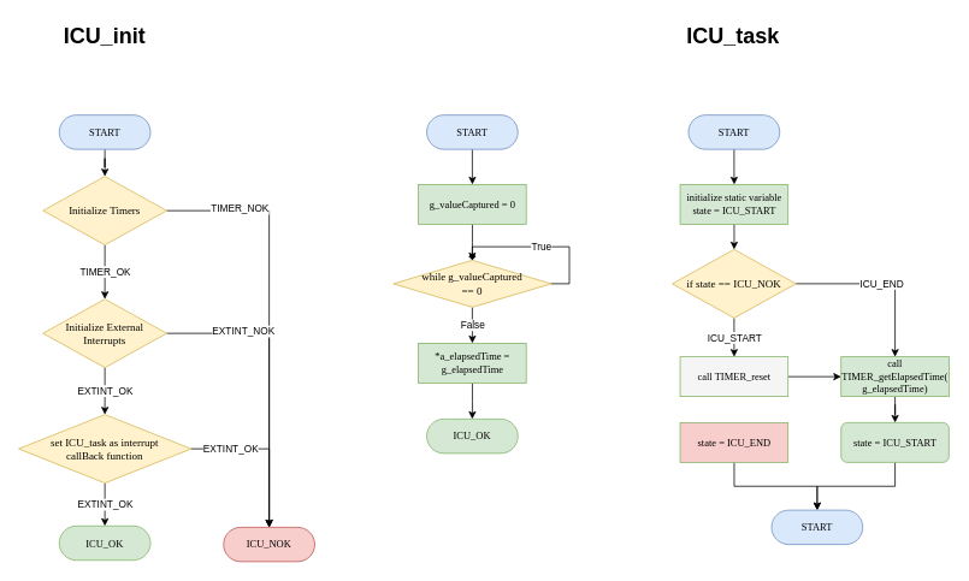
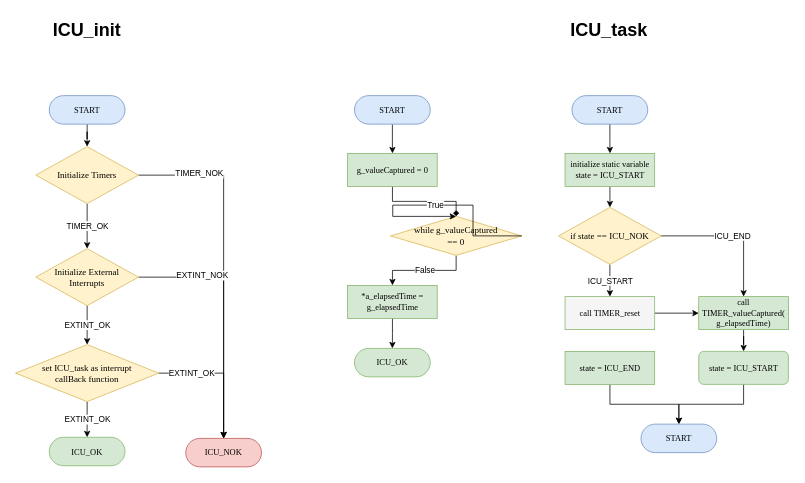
  <mxCell id="0" />
  <mxCell id="1" parent="0" />
  <mxCell id="2" style="edgeStyle=orthogonalEdgeStyle;rounded=0;orthogonalLoop=1;jettySize=auto;html=1;" edge="1" parent="1" source="3" target="6"><mxGeometry relative="1" as="geometry" /></mxCell>
  <mxCell id="3" value="&lt;div style=&quot;font-size: 1px&quot;&gt;&lt;font style=&quot;font-size: 11.29px; direction: ltr; letter-spacing: 0px; line-height: 120%; opacity: 1;&quot;&gt;START&lt;/font&gt;&lt;/div&gt;" style="verticalAlign=middle;align=center;overflow=width;vsdxID=30;fillColor=#dae8fc;shape=stencil(tVLREoIgEPwaHnEQxsl3s/9gEpSJwDko7e+DsEkze2l627vdu5uFRaxyHe8FosR5sCcxqMZ3iO0Rpcp0ApQPCLEasUpaEC3Yi2lS3fOojOhsr3HDmObyMtsVcYqS29Qh5FEfklwrM5OXeUa/yjkcAwfr7TDpiyTfXvjkMR+Vw2A998qaBac5tAKHU1hq3i4oNwjRr9ofvayt/+Rk+yX/4iWA159KpXWKxJx/z0Bopfyw+g4=);strokeColor=#6c8ebf;spacingTop=-1;spacingBottom=-1;spacingLeft=-1;spacingRight=-1;points=[[0.5,1,0],[0.5,0,0],[0,0.5,0],[1,0.5,0]];labelBackgroundColor=none;rounded=1;html=1;whiteSpace=wrap;fontFamily=Calibri;" vertex="1" parent="1"><mxGeometry x="65" y="127" width="101" height="38" as="geometry" /></mxCell>
  <mxCell id="4" value="TIMER_OK" style="edgeStyle=orthogonalEdgeStyle;rounded=0;orthogonalLoop=1;jettySize=auto;html=1;" edge="1" parent="1" source="6" target="9"><mxGeometry relative="1" as="geometry" /></mxCell>
  <mxCell id="5" value="TIMER_NOK" style="edgeStyle=orthogonalEdgeStyle;rounded=0;orthogonalLoop=1;jettySize=auto;html=1;" edge="1" parent="1" source="6" target="10"><mxGeometry x="-0.652" y="2" relative="1" as="geometry"><mxPoint as="offset" /></mxGeometry></mxCell>
  <mxCell id="6" value="Initialize Timers" style="vsdxID=219;fillColor=#fff2cc;shape=stencil(UzV2Ls5ILEhVNTIoLinKz04tz0wpyVA1dlE1MsrMy0gtyiwBslSNXVWNndPyi1LTi/JL81Ig/IJEkEoQKze/DGRCBUSfAUiHkUElhGcK4bpBVOZk5iGpNEVVikeloQHZpsK0YlWLz1QgA+HFtMycHEgIIcujBwlQCBKcxq4A);strokeColor=#d6b656;spacingTop=-1;spacingBottom=-1;spacingLeft=-1;spacingRight=-1;points=[[0,0.5,0],[1,0.5,0],[0.5,0,0],[0.5,1,0]];labelBackgroundColor=none;rounded=1;html=1;whiteSpace=wrap;fontFamily=Calibri;" vertex="1" parent="1"><mxGeometry x="47" y="195" width="137" height="76" as="geometry" /></mxCell>
  <mxCell id="7" value="EXTINT_NOK" style="edgeStyle=orthogonalEdgeStyle;rounded=0;orthogonalLoop=1;jettySize=auto;html=1;" edge="1" parent="1" source="9" target="10"><mxGeometry x="-0.483" y="2" relative="1" as="geometry"><mxPoint as="offset" /></mxGeometry></mxCell>
  <mxCell id="8" value="EXTINT_OK" style="edgeStyle=orthogonalEdgeStyle;rounded=0;orthogonalLoop=1;jettySize=auto;html=1;" edge="1" parent="1" source="9" target="25"><mxGeometry relative="1" as="geometry" /></mxCell>
  <mxCell id="9" value="Initialize External &lt;br&gt;Interrupts" style="vsdxID=219;fillColor=#fff2cc;shape=stencil(UzV2Ls5ILEhVNTIoLinKz04tz0wpyVA1dlE1MsrMy0gtyiwBslSNXVWNndPyi1LTi/JL81Ig/IJEkEoQKze/DGRCBUSfAUiHkUElhGcK4bpBVOZk5iGpNEVVikeloQHZpsK0YlWLz1QgA+HFtMycHEgIIcujBwlQCBKcxq4A);strokeColor=#d6b656;spacingTop=-1;spacingBottom=-1;spacingLeft=-1;spacingRight=-1;points=[[0,0.5,0],[1,0.5,0],[0.5,0,0],[0.5,1,0]];labelBackgroundColor=none;rounded=1;html=1;whiteSpace=wrap;fontFamily=Calibri;" vertex="1" parent="1"><mxGeometry x="47" y="331" width="137" height="76" as="geometry" /></mxCell>
  <mxCell id="10" value="&lt;div style=&quot;font-size: 1px&quot;&gt;&lt;font style=&quot;font-size: 11.29px; direction: ltr; letter-spacing: 0px; line-height: 120%; opacity: 1;&quot;&gt;ICU_NOK&lt;/font&gt;&lt;/div&gt;" style="verticalAlign=middle;align=center;overflow=width;vsdxID=52;fillColor=#f8cecc;shape=stencil(tVLREoIgEPwaHnEQxsl3s/9gEpSJwDko7e+DsEkze2l627vdu5uFRaxyHe8FosR5sCcxqMZ3iO0Rpcp0ApQPCLEasUpaEC3Yi2lS3fOojOhsr3HDmObyMtsVcYqS29Qh5FEfklwrM5OXeUa/yjkcAwfr7TDpiyTfXvjkMR+Vw2A998qaBac5tAKHU1hq3i4oNwjRr9ofvayt/+Rk+yX/4iWA159KpXWKxJx/z0Bopfyw+g4=);strokeColor=#b85450;spacingTop=-1;spacingBottom=-1;spacingLeft=-1;spacingRight=-1;points=[[0.5,1,0],[0.5,0,0],[0,0.5,0],[1,0.5,0]];labelBackgroundColor=none;rounded=1;html=1;whiteSpace=wrap;fontFamily=Calibri;" vertex="1" parent="1"><mxGeometry x="247" y="584" width="101" height="38" as="geometry" /></mxCell>
  <mxCell id="11" value="" style="edgeStyle=orthogonalEdgeStyle;rounded=0;orthogonalLoop=1;jettySize=auto;html=1;" edge="1" parent="1" source="12" target="16"><mxGeometry relative="1" as="geometry" /></mxCell>
  <mxCell id="12" value="&lt;div style=&quot;font-size: 1px&quot;&gt;&lt;font style=&quot;font-size: 11.29px; direction: ltr; letter-spacing: 0px; line-height: 120%; opacity: 1;&quot;&gt;START&lt;/font&gt;&lt;/div&gt;" style="verticalAlign=middle;align=center;overflow=width;vsdxID=30;fillColor=#dae8fc;shape=stencil(tVLREoIgEPwaHnEQxsl3s/9gEpSJwDko7e+DsEkze2l627vdu5uFRaxyHe8FosR5sCcxqMZ3iO0Rpcp0ApQPCLEasUpaEC3Yi2lS3fOojOhsr3HDmObyMtsVcYqS29Qh5FEfklwrM5OXeUa/yjkcAwfr7TDpiyTfXvjkMR+Vw2A998qaBac5tAKHU1hq3i4oNwjRr9ofvayt/+Rk+yX/4iWA159KpXWKxJx/z0Bopfyw+g4=);strokeColor=#6c8ebf;spacingTop=-1;spacingBottom=-1;spacingLeft=-1;spacingRight=-1;points=[[0.5,1,0],[0.5,0,0],[0,0.5,0],[1,0.5,0]];labelBackgroundColor=none;rounded=1;html=1;whiteSpace=wrap;fontFamily=Calibri;" vertex="1" parent="1"><mxGeometry x="472" y="127" width="101" height="38" as="geometry" /></mxCell>
  <mxCell id="13" value="False" style="edgeStyle=orthogonalEdgeStyle;rounded=0;orthogonalLoop=1;jettySize=auto;html=1;" edge="1" parent="1" source="14" target="19"><mxGeometry relative="1" as="geometry" /></mxCell>
- <mxCell id="14" value="while g_valueCaptured&lt;br&gt;== 0" style="vsdxID=219;fillColor=#fff2cc;shape=stencil(UzV2Ls5ILEhVNTIoLinKz04tz0wpyVA1dlE1MsrMy0gtyiwBslSNXVWNndPyi1LTi/JL81Ig/IJEkEoQKze/DGRCBUSfAUiHkUElhGcK4bpBVOZk5iGpNEVVikeloQHZpsK0YlWLz1QgA+HFtMycHEgIIcujBwlQCBKcxq4A);strokeColor=#d6b656;spacingTop=-1;spacingBottom=-1;spacingLeft=-1;spacingRight=-1;points=[[0,0.5,0],[1,0.5,0],[0.5,0,0],[0.5,1,0]];labelBackgroundColor=none;rounded=1;html=1;whiteSpace=wrap;fontFamily=Calibri;" vertex="1" parent="1"><mxGeometry x="435" y="288" width="175" height="52" as="geometry" /></mxCell>
+ <mxCell id="14" value="while g_valueCaptured&lt;br&gt;== 0" style="vsdxID=219;fillColor=#fff2cc;shape=stencil(UzV2Ls5ILEhVNTIoLinKz04tz0wpyVA1dlE1MsrMy0gtyiwBslSNXVWNndPyi1LTi/JL81Ig/IJEkEoQKze/DGRCBUSfAUiHkUElhGcK4bpBVOZk5iGpNEVVikeloQHZpsK0YlWLz1QgA+HFtMycHEgIIcujBwlQCBKcxq4A);strokeColor=#d6b656;spacingTop=-1;spacingBottom=-1;spacingLeft=-1;spacingRight=-1;points=[[0,0.5,0],[1,0.5,0],[0.5,0,0],[0.5,1,0]];labelBackgroundColor=none;rounded=1;html=1;whiteSpace=wrap;fontFamily=Calibri;" vertex="1" parent="1"><mxGeometry x="520" y="288" width="175" height="52" as="geometry" /></mxCell>
  <mxCell id="15" value="" style="edgeStyle=orthogonalEdgeStyle;rounded=0;orthogonalLoop=1;jettySize=auto;html=1;endArrow=diamond;" edge="1" parent="1" source="16" target="14"><mxGeometry relative="1" as="geometry" /></mxCell>
  <mxCell id="16" value="g_valueCaptured = 0" style="rounded=0;whiteSpace=wrap;html=1;fontSize=11.29;fillColor=#d5e8d4;strokeColor=#82b366;fontFamily=Calibri;" vertex="1" parent="1"><mxGeometry x="462.75" y="204" width="119.5" height="44" as="geometry" /></mxCell>
  <mxCell id="17" value="True" style="edgeStyle=orthogonalEdgeStyle;rounded=0;orthogonalLoop=1;jettySize=auto;html=1;exitX=1;exitY=0.5;exitDx=0;exitDy=0;exitPerimeter=0;entryX=0.5;entryY=0;entryDx=0;entryDy=0;entryPerimeter=0;" edge="1" parent="1" source="14" target="14"><mxGeometry relative="1" as="geometry"><Array as="points"><mxPoint x="630" y="314" /><mxPoint x="630" y="273" /><mxPoint x="523" y="273" /></Array></mxGeometry></mxCell>
  <mxCell id="18" value="" style="edgeStyle=orthogonalEdgeStyle;rounded=0;orthogonalLoop=1;jettySize=auto;html=1;" edge="1" parent="1" source="19" target="20"><mxGeometry relative="1" as="geometry" /></mxCell>
  <mxCell id="19" value="*a_elapsedTime =&lt;br&gt;g_elapsedTime" style="rounded=0;whiteSpace=wrap;html=1;fontSize=11.29;fillColor=#d5e8d4;strokeColor=#82b366;fontFamily=Calibri;" vertex="1" parent="1"><mxGeometry x="462.75" y="380" width="119.5" height="44" as="geometry" /></mxCell>
  <mxCell id="20" value="&lt;div style=&quot;font-size: 1px&quot;&gt;&lt;font style=&quot;font-size: 11.29px; direction: ltr; letter-spacing: 0px; line-height: 120%; opacity: 1;&quot;&gt;ICU_OK&lt;/font&gt;&lt;/div&gt;" style="verticalAlign=middle;align=center;overflow=width;vsdxID=52;fillColor=#d5e8d4;shape=stencil(tVLREoIgEPwaHnEQxsl3s/9gEpSJwDko7e+DsEkze2l627vdu5uFRaxyHe8FosR5sCcxqMZ3iO0Rpcp0ApQPCLEasUpaEC3Yi2lS3fOojOhsr3HDmObyMtsVcYqS29Qh5FEfklwrM5OXeUa/yjkcAwfr7TDpiyTfXvjkMR+Vw2A998qaBac5tAKHU1hq3i4oNwjRr9ofvayt/+Rk+yX/4iWA159KpXWKxJx/z0Bopfyw+g4=);strokeColor=#82b366;spacingTop=-1;spacingBottom=-1;spacingLeft=-1;spacingRight=-1;points=[[0.5,1,0],[0.5,0,0],[0,0.5,0],[1,0.5,0]];labelBackgroundColor=none;rounded=1;html=1;whiteSpace=wrap;fontFamily=Calibri;" vertex="1" parent="1"><mxGeometry x="472" y="464" width="101" height="38" as="geometry" /></mxCell>
  <mxCell id="21" value="" style="edgeStyle=orthogonalEdgeStyle;rounded=0;orthogonalLoop=1;jettySize=auto;html=1;" edge="1" parent="1" source="22" target="28"><mxGeometry relative="1" as="geometry" /></mxCell>
  <mxCell id="22" value="&lt;div style=&quot;font-size: 1px&quot;&gt;&lt;font style=&quot;font-size: 11.29px; direction: ltr; letter-spacing: 0px; line-height: 120%; opacity: 1;&quot;&gt;START&lt;/font&gt;&lt;/div&gt;" style="verticalAlign=middle;align=center;overflow=width;vsdxID=30;fillColor=#dae8fc;shape=stencil(tVLREoIgEPwaHnEQxsl3s/9gEpSJwDko7e+DsEkze2l627vdu5uFRaxyHe8FosR5sCcxqMZ3iO0Rpcp0ApQPCLEasUpaEC3Yi2lS3fOojOhsr3HDmObyMtsVcYqS29Qh5FEfklwrM5OXeUa/yjkcAwfr7TDpiyTfXvjkMR+Vw2A998qaBac5tAKHU1hq3i4oNwjRr9ofvayt/+Rk+yX/4iWA159KpXWKxJx/z0Bopfyw+g4=);strokeColor=#6c8ebf;spacingTop=-1;spacingBottom=-1;spacingLeft=-1;spacingRight=-1;points=[[0.5,1,0],[0.5,0,0],[0,0.5,0],[1,0.5,0]];labelBackgroundColor=none;rounded=1;html=1;whiteSpace=wrap;fontFamily=Calibri;" vertex="1" parent="1"><mxGeometry x="762" y="127" width="101" height="38" as="geometry" /></mxCell>
  <mxCell id="23" value="EXTINT_OK" style="edgeStyle=orthogonalEdgeStyle;rounded=0;orthogonalLoop=1;jettySize=auto;html=1;" edge="1" parent="1" source="25" target="10"><mxGeometry x="-0.492" relative="1" as="geometry"><mxPoint as="offset" /></mxGeometry></mxCell>
  <mxCell id="24" value="EXTINT_OK" style="edgeStyle=orthogonalEdgeStyle;rounded=0;orthogonalLoop=1;jettySize=auto;html=1;" edge="1" parent="1" source="25" target="26"><mxGeometry relative="1" as="geometry" /></mxCell>
  <mxCell id="25" value="set ICU_task as interrupt&lt;br&gt;callBack function" style="vsdxID=219;fillColor=#fff2cc;shape=stencil(UzV2Ls5ILEhVNTIoLinKz04tz0wpyVA1dlE1MsrMy0gtyiwBslSNXVWNndPyi1LTi/JL81Ig/IJEkEoQKze/DGRCBUSfAUiHkUElhGcK4bpBVOZk5iGpNEVVikeloQHZpsK0YlWLz1QgA+HFtMycHEgIIcujBwlQCBKcxq4A);strokeColor=#d6b656;spacingTop=-1;spacingBottom=-1;spacingLeft=-1;spacingRight=-1;points=[[0,0.5,0],[1,0.5,0],[0.5,0,0],[0.5,1,0]];labelBackgroundColor=none;rounded=1;html=1;whiteSpace=wrap;fontFamily=Calibri;" vertex="1" parent="1"><mxGeometry x="20" y="459" width="191" height="76" as="geometry" /></mxCell>
  <mxCell id="26" value="&lt;div style=&quot;font-size: 1px&quot;&gt;&lt;font style=&quot;font-size: 11.29px; direction: ltr; letter-spacing: 0px; line-height: 120%; opacity: 1;&quot;&gt;ICU_OK&lt;/font&gt;&lt;/div&gt;" style="verticalAlign=middle;align=center;overflow=width;vsdxID=52;fillColor=#d5e8d4;shape=stencil(tVLREoIgEPwaHnEQxsl3s/9gEpSJwDko7e+DsEkze2l627vdu5uFRaxyHe8FosR5sCcxqMZ3iO0Rpcp0ApQPCLEasUpaEC3Yi2lS3fOojOhsr3HDmObyMtsVcYqS29Qh5FEfklwrM5OXeUa/yjkcAwfr7TDpiyTfXvjkMR+Vw2A998qaBac5tAKHU1hq3i4oNwjRr9ofvayt/+Rk+yX/4iWA159KpXWKxJx/z0Bopfyw+g4=);strokeColor=#82b366;spacingTop=-1;spacingBottom=-1;spacingLeft=-1;spacingRight=-1;points=[[0.5,1,0],[0.5,0,0],[0,0.5,0],[1,0.5,0]];labelBackgroundColor=none;rounded=1;html=1;whiteSpace=wrap;fontFamily=Calibri;" vertex="1" parent="1"><mxGeometry x="65" y="582.5" width="101" height="38" as="geometry" /></mxCell>
  <mxCell id="27" value="" style="edgeStyle=orthogonalEdgeStyle;rounded=0;orthogonalLoop=1;jettySize=auto;html=1;" edge="1" parent="1" source="28" target="31"><mxGeometry relative="1" as="geometry" /></mxCell>
  <mxCell id="28" value="initialize static variable&lt;br&gt;state = ICU_START" style="rounded=0;whiteSpace=wrap;html=1;fontSize=11.29;fillColor=#d5e8d4;strokeColor=#82b366;fontFamily=Calibri;" vertex="1" parent="1"><mxGeometry x="752.75" y="204" width="119.5" height="44" as="geometry" /></mxCell>
  <mxCell id="29" value="ICU_START" style="edgeStyle=orthogonalEdgeStyle;rounded=0;orthogonalLoop=1;jettySize=auto;html=1;" edge="1" parent="1" source="31" target="35"><mxGeometry relative="1" as="geometry" /></mxCell>
  <mxCell id="30" value="ICU_END" style="edgeStyle=orthogonalEdgeStyle;rounded=0;orthogonalLoop=1;jettySize=auto;html=1;" edge="1" parent="1" source="31" target="37"><mxGeometry relative="1" as="geometry" /></mxCell>
  <mxCell id="31" value="if state == ICU_NOK" style="vsdxID=219;fillColor=#fff2cc;shape=stencil(UzV2Ls5ILEhVNTIoLinKz04tz0wpyVA1dlE1MsrMy0gtyiwBslSNXVWNndPyi1LTi/JL81Ig/IJEkEoQKze/DGRCBUSfAUiHkUElhGcK4bpBVOZk5iGpNEVVikeloQHZpsK0YlWLz1QgA+HFtMycHEgIIcujBwlQCBKcxq4A);strokeColor=#d6b656;spacingTop=-1;spacingBottom=-1;spacingLeft=-1;spacingRight=-1;points=[[0,0.5,0],[1,0.5,0],[0.5,0,0],[0.5,1,0]];labelBackgroundColor=none;rounded=1;html=1;whiteSpace=wrap;fontFamily=Calibri;" vertex="1" parent="1"><mxGeometry x="744" y="276" width="137" height="76" as="geometry" /></mxCell>
  <mxCell id="32" style="edgeStyle=orthogonalEdgeStyle;rounded=0;orthogonalLoop=1;jettySize=auto;html=1;" edge="1" parent="1" source="33" target="40"><mxGeometry relative="1" as="geometry" /></mxCell>
- <mxCell id="33" value="state = ICU_END" style="rounded=0;whiteSpace=wrap;html=1;fontSize=11.29;fillColor=#f8cecc;strokeColor=#82b366;fontFamily=Calibri;" vertex="1" parent="1"><mxGeometry x="752.75" y="468" width="119.5" height="44" as="geometry" /></mxCell>
+ <mxCell id="33" value="state = ICU_END" style="rounded=0;whiteSpace=wrap;html=1;fontSize=11.29;fillColor=#d5e8d4;strokeColor=#82b366;fontFamily=Calibri;" vertex="1" parent="1"><mxGeometry x="752.75" y="468" width="119.5" height="44" as="geometry" /></mxCell>
  <mxCell id="34" value="" style="edgeStyle=orthogonalEdgeStyle;rounded=0;orthogonalLoop=1;jettySize=auto;html=1;" edge="1" parent="1" source="35" target="37"><mxGeometry relative="1" as="geometry" /></mxCell>
  <mxCell id="35" value="call TIMER_reset" style="rounded=0;whiteSpace=wrap;html=1;fontSize=11.29;fillColor=#f5f5f5;strokeColor=#82b366;fontFamily=Calibri;" vertex="1" parent="1"><mxGeometry x="752.75" y="395" width="119.5" height="44" as="geometry" /></mxCell>
  <mxCell id="36" value="" style="edgeStyle=orthogonalEdgeStyle;rounded=0;orthogonalLoop=1;jettySize=auto;html=1;" edge="1" parent="1" source="37" target="39"><mxGeometry relative="1" as="geometry" /></mxCell>
- <mxCell id="37" value="call TIMER_getElapsedTime(&lt;br&gt;g_elapsedTime)" style="rounded=0;whiteSpace=wrap;html=1;fontSize=11.29;fillColor=#d5e8d4;strokeColor=#82b366;fontFamily=Calibri;" vertex="1" parent="1"><mxGeometry x="931" y="395" width="119.5" height="44" as="geometry" /></mxCell>
+ <mxCell id="37" value="call TIMER_valueCaptured(&lt;br&gt;g_elapsedTime)" style="rounded=0;whiteSpace=wrap;html=1;fontSize=11.29;fillColor=#d5e8d4;strokeColor=#82b366;fontFamily=Calibri;" vertex="1" parent="1"><mxGeometry x="931" y="395" width="119.5" height="44" as="geometry" /></mxCell>
  <mxCell id="38" style="edgeStyle=orthogonalEdgeStyle;rounded=0;orthogonalLoop=1;jettySize=auto;html=1;" edge="1" parent="1" source="39" target="40"><mxGeometry relative="1" as="geometry" /></mxCell>
  <mxCell id="39" value="state = ICU_START" style="whiteSpace=wrap;html=1;fontSize=11.29;fillColor=#d5e8d4;strokeColor=#82b366;fontFamily=Calibri;rounded=1;" vertex="1" parent="1"><mxGeometry x="931" y="468" width="119.5" height="44" as="geometry" /></mxCell>
  <mxCell id="40" value="&lt;div style=&quot;font-size: 1px&quot;&gt;&lt;font style=&quot;font-size: 11.29px; direction: ltr; letter-spacing: 0px; line-height: 120%; opacity: 1;&quot;&gt;START&lt;/font&gt;&lt;/div&gt;" style="verticalAlign=middle;align=center;overflow=width;vsdxID=30;fillColor=#dae8fc;shape=stencil(tVLREoIgEPwaHnEQxsl3s/9gEpSJwDko7e+DsEkze2l627vdu5uFRaxyHe8FosR5sCcxqMZ3iO0Rpcp0ApQPCLEasUpaEC3Yi2lS3fOojOhsr3HDmObyMtsVcYqS29Qh5FEfklwrM5OXeUa/yjkcAwfr7TDpiyTfXvjkMR+Vw2A998qaBac5tAKHU1hq3i4oNwjRr9ofvayt/+Rk+yX/4iWA159KpXWKxJx/z0Bopfyw+g4=);strokeColor=#6c8ebf;spacingTop=-1;spacingBottom=-1;spacingLeft=-1;spacingRight=-1;points=[[0.5,1,0],[0.5,0,0],[0,0.5,0],[1,0.5,0]];labelBackgroundColor=none;rounded=1;html=1;whiteSpace=wrap;fontFamily=Calibri;" vertex="1" parent="1"><mxGeometry x="854" y="565" width="101" height="38" as="geometry" /></mxCell>
  <mxCell id="41" value="&lt;h1&gt;ICU_init&lt;/h1&gt;" style="text;html=1;strokeColor=none;fillColor=none;spacing=5;spacingTop=-20;whiteSpace=wrap;overflow=hidden;rounded=0;" vertex="1" parent="1"><mxGeometry x="65" y="20" width="101" height="41" as="geometry" /></mxCell>
  <mxCell id="42" value="&lt;h1&gt;ICU_task&lt;/h1&gt;" style="text;html=1;strokeColor=none;fillColor=none;spacing=5;spacingTop=-20;whiteSpace=wrap;overflow=hidden;rounded=0;" vertex="1" parent="1"><mxGeometry x="754.5" y="20" width="116" height="41" as="geometry" /></mxCell>
